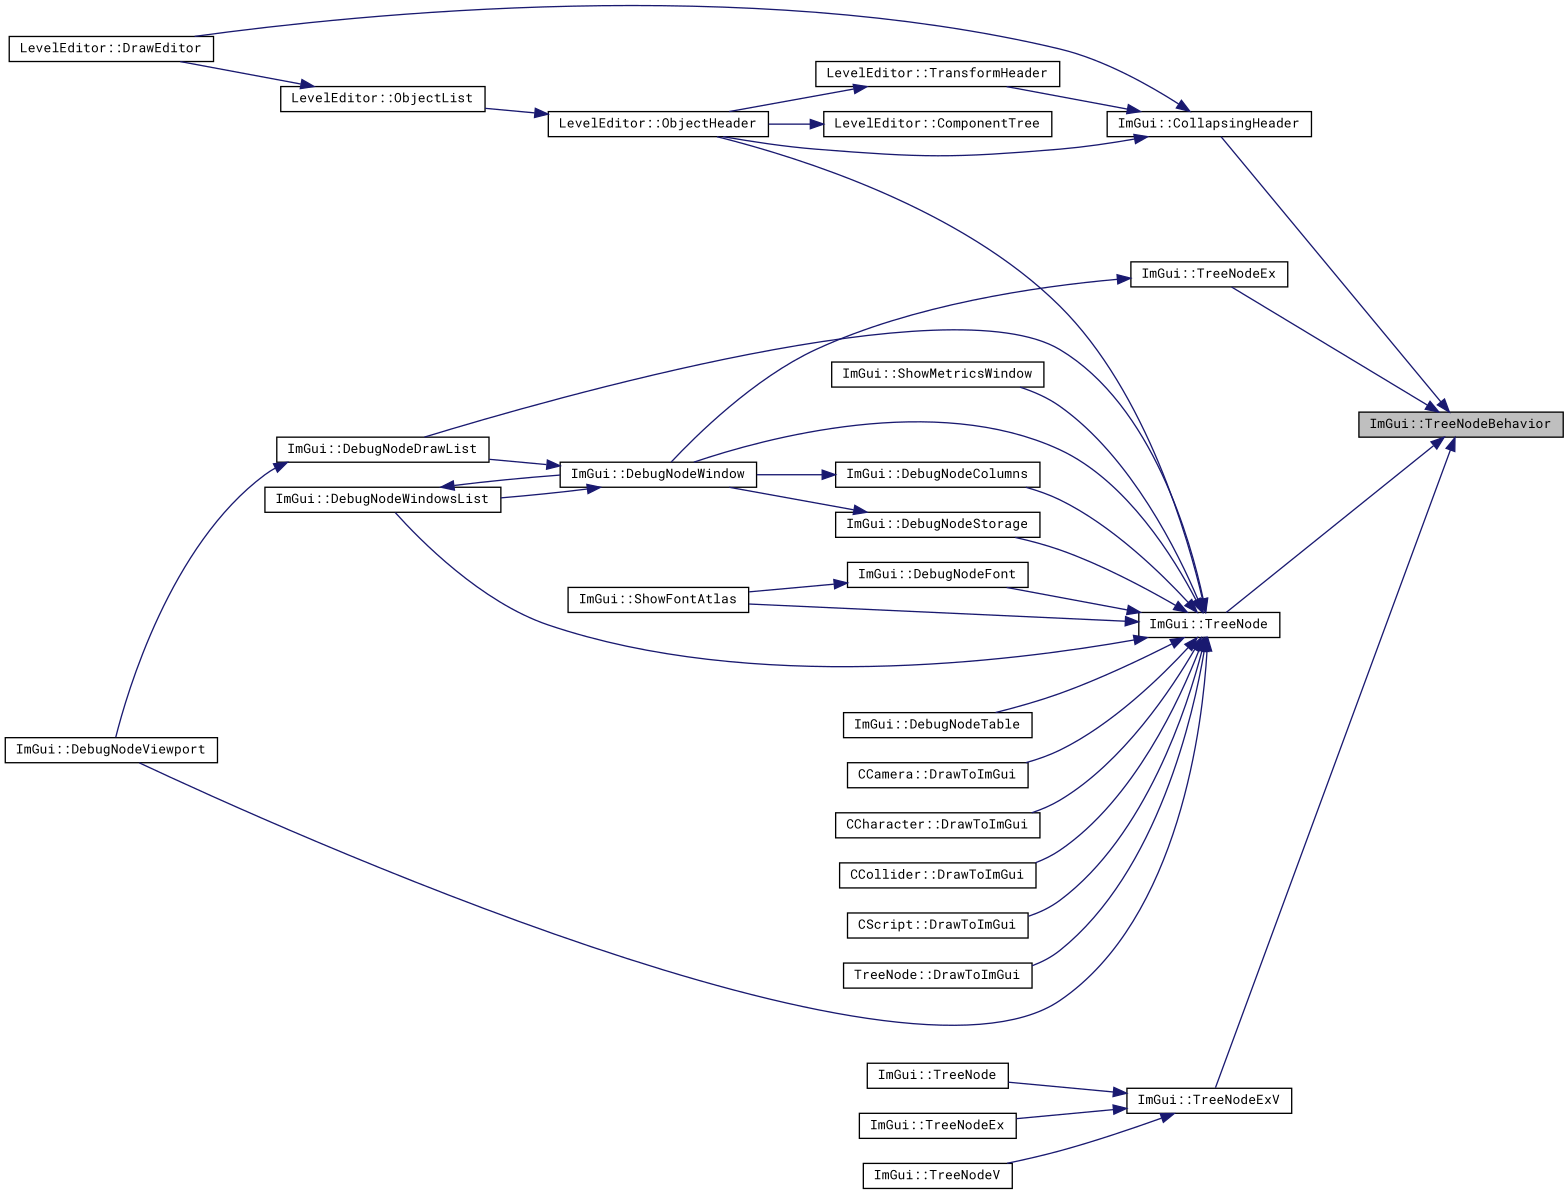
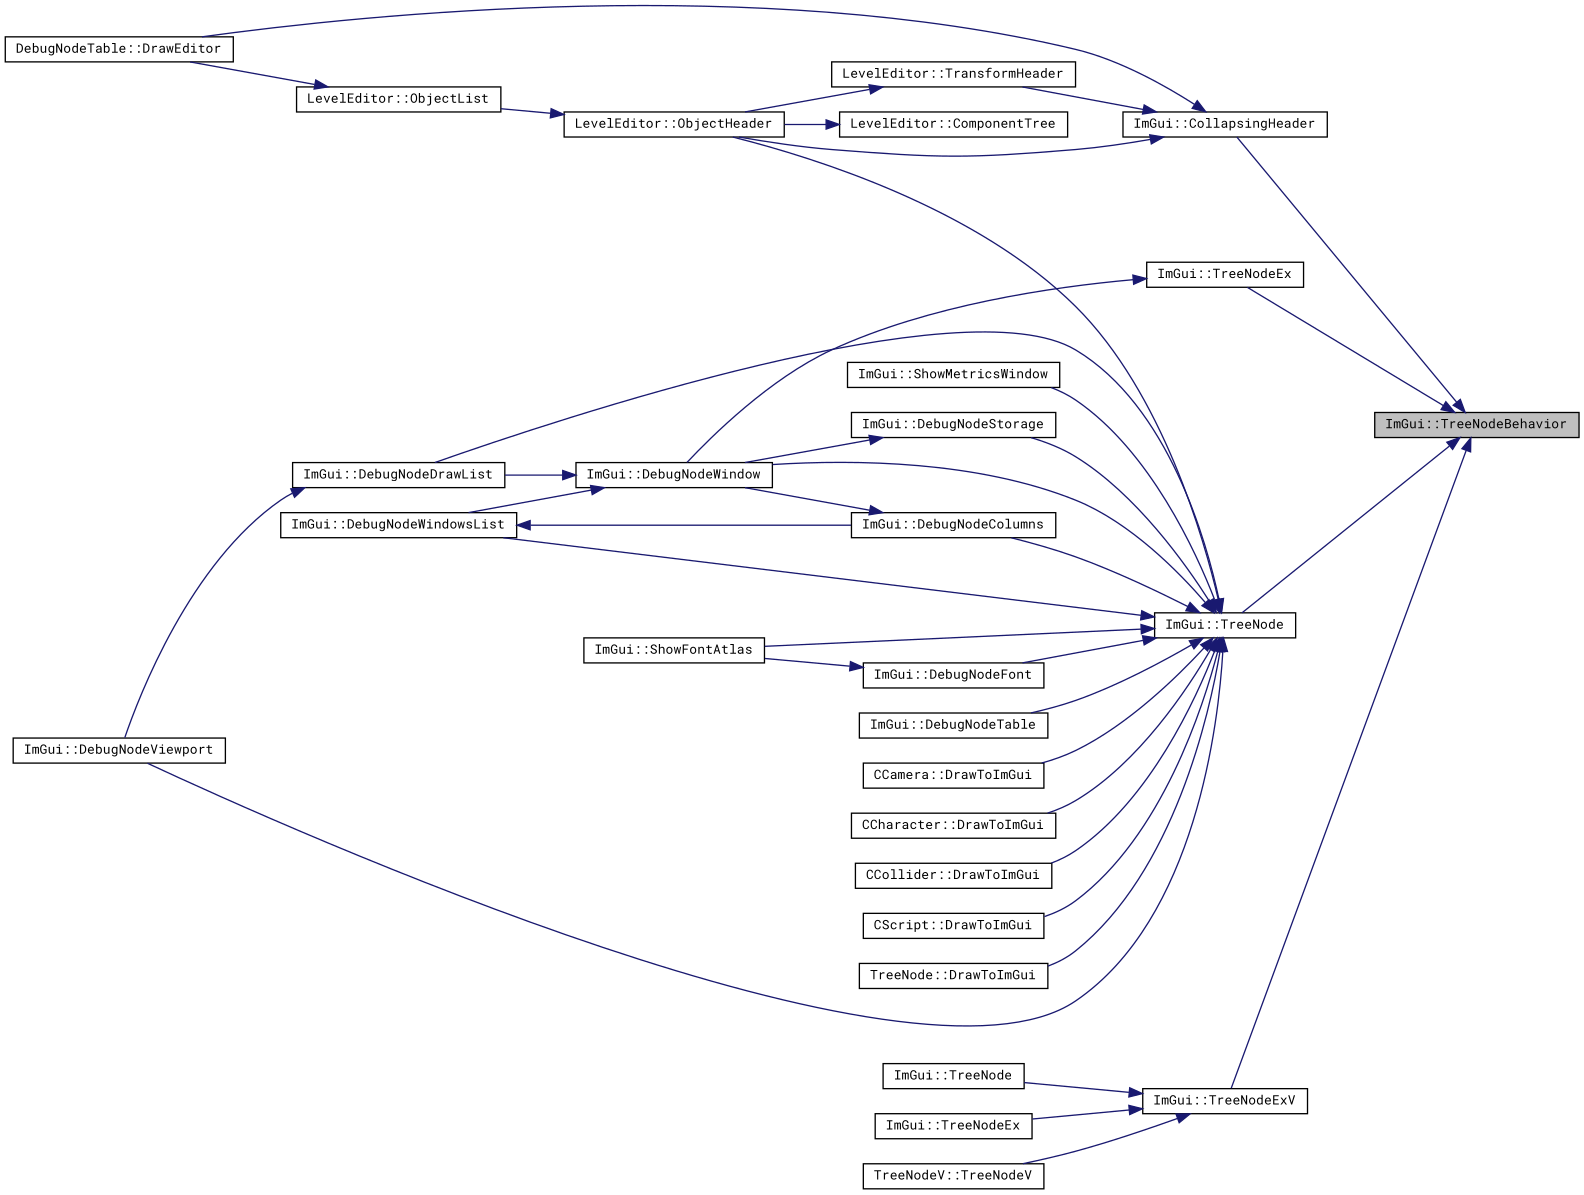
  digraph {
    fontname="Roboto Mono"
    rankdir=RL
    node [color=black fillcolor=white fontname="Roboto Mono" fontsize=10 shape=record style=filled]
    edge [color=midnightblue dir=back fontname="Roboto Mono" fontsize=10 labelfontname=Helvetica labelfontsize=10 style=solid]
    n1 [fillcolor=grey75 fontcolor=black height=0.2 label="ImGui::TreeNodeBehavior" width=0.4]
    n2 [height=0.2 label="ImGui::CollapsingHeader" width=0.4]
    n3 [height=0.2 label="ImGui::TreeNode" width=0.4]
    n4 [height=0.2 label="ImGui::TreeNodeEx" width=0.4]
    n5 [height=0.2 label="ImGui::TreeNodeExV" width=0.4]
-   n6 [height=0.2 label="LevelEditor::DrawEditor" width=0.4]
+   n6 [height=0.2 label="DebugNodeTable::DrawEditor" width=0.4]
    n7 [height=0.2 label="LevelEditor::TransformHeader" width=0.4]
    n8 [height=0.2 label="LevelEditor::ObjectHeader" width=0.4]
    n9 [height=0.2 label="ImGui::DebugNodeColumns" width=0.4]
    n10 [height=0.2 label="ImGui::DebugNodeWindow" width=0.4]
    n11 [height=0.2 label="ImGui::DebugNodeWindowsList" width=0.4]
    n12 [height=0.2 label="ImGui::DebugNodeDrawList" width=0.4]
    n13 [height=0.2 label="ImGui::DebugNodeViewport" width=0.4]
    n14 [height=0.2 label="ImGui::DebugNodeFont" width=0.4]
    n15 [height=0.2 label="ImGui::ShowFontAtlas" width=0.4]
    n16 [height=0.2 label="ImGui::DebugNodeStorage" width=0.4]
    n17 [height=0.2 label="ImGui::DebugNodeTable" width=0.4]
    n18 [height=0.2 label="CCamera::DrawToImGui" width=0.4]
    n19 [height=0.2 label="CCharacter::DrawToImGui" width=0.4]
    n20 [height=0.2 label="CCollider::DrawToImGui" width=0.4]
    n21 [height=0.2 label="CScript::DrawToImGui" width=0.4]
    n22 [height=0.2 label="TreeNode::DrawToImGui" width=0.4]
    n23 [height=0.2 label="ImGui::ShowMetricsWindow" width=0.4]
    n24 [height=0.2 label="ImGui::TreeNode" width=0.4]
    n25 [height=0.2 label="ImGui::TreeNodeEx" width=0.4]
-   n26 [height=0.2 label="ImGui::TreeNodeV" width=0.4]
+   n26 [height=0.2 label="TreeNodeV::TreeNodeV" width=0.4]
    n27 [height=0.2 label="LevelEditor::ComponentTree" width=0.4]
    n28 [height=0.2 label="LevelEditor::ObjectList" width=0.4]
    n1 -> n2
    n1 -> n3
    n1 -> n4
    n1 -> n5
    n2 -> n6
    n2 -> n7
    n2 -> n8
    n3 -> n8
    n3 -> n9
    n3 -> n10
    n3 -> n11
    n3 -> n12
    n3 -> n13
    n3 -> n14
    n3 -> n15
    n3 -> n16
    n3 -> n17
    n3 -> n18
    n3 -> n19
    n3 -> n20
    n3 -> n21
    n3 -> n22
    n3 -> n23
    n4 -> n10
    n5 -> n24
    n5 -> n25
    n5 -> n26
    n7 -> n8
    n8 -> n28
    n9 -> n10
    n10 -> n11
    n10 -> n12
-   n11 -> n10
+   n11 -> n9
    n12 -> n13
    n14 -> n15
    n16 -> n10
    n27 -> n8
    n28 -> n6
  }
